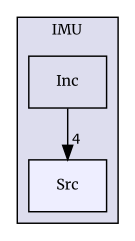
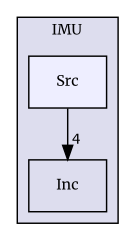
  digraph {
    compound=true
    fontname=Merriweather
    node [fontname=Merriweather fontsize=10 shape=box]
    n1 [label=Inc]
    n2 [fillcolor="#eeeeff" label=Src pencolor=black style=filled]
    subgraph cluster_1 {
      bgcolor="#ddddee"
      fontsize=10
      label=IMU
      pencolor=black
      n1
      n2
    }
-   n1 -> n2 [headlabel=4 labeldistance=1.5 labelfontname=Helvetica labelfontsize=10 fontname=Merriweather]
+   n2 -> n1 [headlabel=4 labeldistance=1.5 labelfontname=Helvetica labelfontsize=10 fontname=Merriweather]
  }
